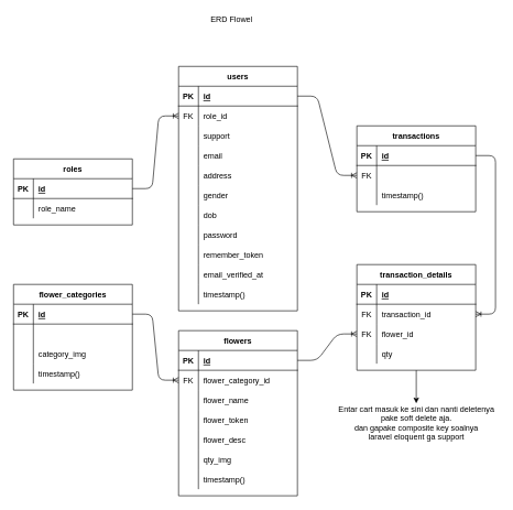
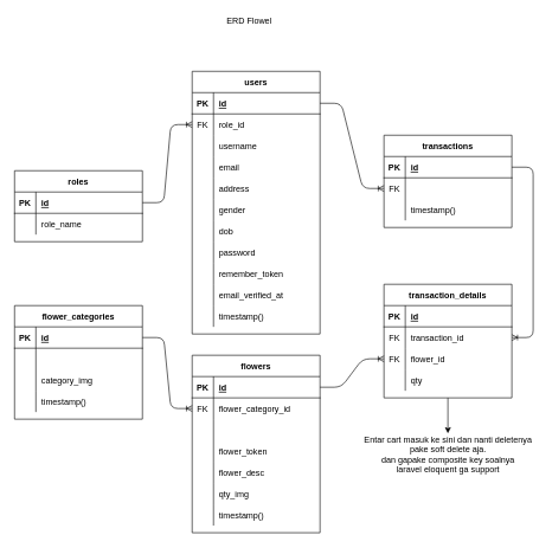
  <mxCell id="0" />
  <mxCell id="1" parent="0" />
  <mxCell id="2" value="users" style="shape=table;startSize=30;container=1;collapsible=1;childLayout=tableLayout;fixedRows=1;rowLines=0;fontStyle=1;align=center;resizeLast=1;" vertex="1" parent="1"><mxGeometry x="270" y="100" width="180" height="370" as="geometry"><mxRectangle x="320" y="300" width="60" height="30" as="alternateBounds" /></mxGeometry></mxCell>
  <mxCell id="3" value="" style="shape=partialRectangle;collapsible=0;dropTarget=0;pointerEvents=0;fillColor=none;top=0;left=0;bottom=1;right=0;points=[[0,0.5],[1,0.5]];portConstraint=eastwest;" vertex="1" parent="2"><mxGeometry y="30" width="180" height="30" as="geometry" /></mxCell>
  <mxCell id="4" value="PK" style="shape=partialRectangle;connectable=0;fillColor=none;top=0;left=0;bottom=0;right=0;fontStyle=1;overflow=hidden;" vertex="1" parent="3"><mxGeometry width="30" height="30" as="geometry" /></mxCell>
  <mxCell id="5" value="id" style="shape=partialRectangle;connectable=0;fillColor=none;top=0;left=0;bottom=0;right=0;align=left;spacingLeft=6;fontStyle=5;overflow=hidden;" vertex="1" parent="3"><mxGeometry x="30" width="150" height="30" as="geometry" /></mxCell>
  <mxCell id="6" value="" style="shape=partialRectangle;collapsible=0;dropTarget=0;pointerEvents=0;fillColor=none;top=0;left=0;bottom=0;right=0;points=[[0,0.5],[1,0.5]];portConstraint=eastwest;" vertex="1" parent="2"><mxGeometry y="60" width="180" height="30" as="geometry" /></mxCell>
  <mxCell id="7" value="FK" style="shape=partialRectangle;connectable=0;fillColor=none;top=0;left=0;bottom=0;right=0;editable=1;overflow=hidden;" vertex="1" parent="6"><mxGeometry width="30" height="30" as="geometry" /></mxCell>
  <mxCell id="8" value="role_id" style="shape=partialRectangle;connectable=0;fillColor=none;top=0;left=0;bottom=0;right=0;align=left;spacingLeft=6;overflow=hidden;" vertex="1" parent="6"><mxGeometry x="30" width="150" height="30" as="geometry" /></mxCell>
  <mxCell id="9" value="" style="shape=partialRectangle;collapsible=0;dropTarget=0;pointerEvents=0;fillColor=none;top=0;left=0;bottom=0;right=0;points=[[0,0.5],[1,0.5]];portConstraint=eastwest;" vertex="1" parent="2"><mxGeometry y="90" width="180" height="30" as="geometry" /></mxCell>
  <mxCell id="10" value="" style="shape=partialRectangle;connectable=0;fillColor=none;top=0;left=0;bottom=0;right=0;editable=1;overflow=hidden;" vertex="1" parent="9"><mxGeometry width="30" height="30" as="geometry" /></mxCell>
- <mxCell id="11" value="support" style="shape=partialRectangle;connectable=0;fillColor=none;top=0;left=0;bottom=0;right=0;align=left;spacingLeft=6;overflow=hidden;" vertex="1" parent="9"><mxGeometry x="30" width="150" height="30" as="geometry" /></mxCell>
+ <mxCell id="11" value="username" style="shape=partialRectangle;connectable=0;fillColor=none;top=0;left=0;bottom=0;right=0;align=left;spacingLeft=6;overflow=hidden;" vertex="1" parent="9"><mxGeometry x="30" width="150" height="30" as="geometry" /></mxCell>
  <mxCell id="12" value="" style="shape=partialRectangle;collapsible=0;dropTarget=0;pointerEvents=0;fillColor=none;top=0;left=0;bottom=0;right=0;points=[[0,0.5],[1,0.5]];portConstraint=eastwest;" vertex="1" parent="2"><mxGeometry y="120" width="180" height="30" as="geometry" /></mxCell>
  <mxCell id="13" value="" style="shape=partialRectangle;connectable=0;fillColor=none;top=0;left=0;bottom=0;right=0;editable=1;overflow=hidden;" vertex="1" parent="12"><mxGeometry width="30" height="30" as="geometry" /></mxCell>
  <mxCell id="14" value="email" style="shape=partialRectangle;connectable=0;fillColor=none;top=0;left=0;bottom=0;right=0;align=left;spacingLeft=6;overflow=hidden;" vertex="1" parent="12"><mxGeometry x="30" width="150" height="30" as="geometry" /></mxCell>
  <mxCell id="15" value="" style="shape=partialRectangle;collapsible=0;dropTarget=0;pointerEvents=0;fillColor=none;top=0;left=0;bottom=0;right=0;points=[[0,0.5],[1,0.5]];portConstraint=eastwest;" vertex="1" parent="2"><mxGeometry y="150" width="180" height="30" as="geometry" /></mxCell>
  <mxCell id="16" value="" style="shape=partialRectangle;connectable=0;fillColor=none;top=0;left=0;bottom=0;right=0;editable=1;overflow=hidden;" vertex="1" parent="15"><mxGeometry width="30" height="30" as="geometry" /></mxCell>
  <mxCell id="17" value="address" style="shape=partialRectangle;connectable=0;fillColor=none;top=0;left=0;bottom=0;right=0;align=left;spacingLeft=6;overflow=hidden;" vertex="1" parent="15"><mxGeometry x="30" width="150" height="30" as="geometry" /></mxCell>
  <mxCell id="18" value="" style="shape=partialRectangle;collapsible=0;dropTarget=0;pointerEvents=0;fillColor=none;top=0;left=0;bottom=0;right=0;points=[[0,0.5],[1,0.5]];portConstraint=eastwest;" vertex="1" parent="2"><mxGeometry y="180" width="180" height="30" as="geometry" /></mxCell>
  <mxCell id="19" value="" style="shape=partialRectangle;connectable=0;fillColor=none;top=0;left=0;bottom=0;right=0;editable=1;overflow=hidden;" vertex="1" parent="18"><mxGeometry width="30" height="30" as="geometry" /></mxCell>
  <mxCell id="20" value="gender" style="shape=partialRectangle;connectable=0;fillColor=none;top=0;left=0;bottom=0;right=0;align=left;spacingLeft=6;overflow=hidden;" vertex="1" parent="18"><mxGeometry x="30" width="150" height="30" as="geometry" /></mxCell>
  <mxCell id="21" value="" style="shape=partialRectangle;collapsible=0;dropTarget=0;pointerEvents=0;fillColor=none;top=0;left=0;bottom=0;right=0;points=[[0,0.5],[1,0.5]];portConstraint=eastwest;" vertex="1" parent="2"><mxGeometry y="210" width="180" height="30" as="geometry" /></mxCell>
  <mxCell id="22" value="" style="shape=partialRectangle;connectable=0;fillColor=none;top=0;left=0;bottom=0;right=0;editable=1;overflow=hidden;" vertex="1" parent="21"><mxGeometry width="30" height="30" as="geometry" /></mxCell>
  <mxCell id="23" value="dob" style="shape=partialRectangle;connectable=0;fillColor=none;top=0;left=0;bottom=0;right=0;align=left;spacingLeft=6;overflow=hidden;" vertex="1" parent="21"><mxGeometry x="30" width="150" height="30" as="geometry" /></mxCell>
  <mxCell id="24" value="" style="shape=partialRectangle;collapsible=0;dropTarget=0;pointerEvents=0;fillColor=none;top=0;left=0;bottom=0;right=0;points=[[0,0.5],[1,0.5]];portConstraint=eastwest;" vertex="1" parent="2"><mxGeometry y="240" width="180" height="30" as="geometry" /></mxCell>
  <mxCell id="25" value="" style="shape=partialRectangle;connectable=0;fillColor=none;top=0;left=0;bottom=0;right=0;editable=1;overflow=hidden;" vertex="1" parent="24"><mxGeometry width="30" height="30" as="geometry" /></mxCell>
  <mxCell id="26" value="password" style="shape=partialRectangle;connectable=0;fillColor=none;top=0;left=0;bottom=0;right=0;align=left;spacingLeft=6;overflow=hidden;" vertex="1" parent="24"><mxGeometry x="30" width="150" height="30" as="geometry" /></mxCell>
  <mxCell id="27" value="" style="shape=partialRectangle;collapsible=0;dropTarget=0;pointerEvents=0;fillColor=none;top=0;left=0;bottom=0;right=0;points=[[0,0.5],[1,0.5]];portConstraint=eastwest;" vertex="1" parent="2"><mxGeometry y="270" width="180" height="30" as="geometry" /></mxCell>
  <mxCell id="28" value="" style="shape=partialRectangle;connectable=0;fillColor=none;top=0;left=0;bottom=0;right=0;editable=1;overflow=hidden;" vertex="1" parent="27"><mxGeometry width="30" height="30" as="geometry" /></mxCell>
  <mxCell id="29" value="remember_token" style="shape=partialRectangle;connectable=0;fillColor=none;top=0;left=0;bottom=0;right=0;align=left;spacingLeft=6;overflow=hidden;" vertex="1" parent="27"><mxGeometry x="30" width="150" height="30" as="geometry" /></mxCell>
  <mxCell id="30" value="" style="shape=partialRectangle;collapsible=0;dropTarget=0;pointerEvents=0;fillColor=none;top=0;left=0;bottom=0;right=0;points=[[0,0.5],[1,0.5]];portConstraint=eastwest;" vertex="1" parent="2"><mxGeometry y="300" width="180" height="30" as="geometry" /></mxCell>
  <mxCell id="31" value="" style="shape=partialRectangle;connectable=0;fillColor=none;top=0;left=0;bottom=0;right=0;editable=1;overflow=hidden;" vertex="1" parent="30"><mxGeometry width="30" height="30" as="geometry" /></mxCell>
  <mxCell id="32" value="email_verified_at" style="shape=partialRectangle;connectable=0;fillColor=none;top=0;left=0;bottom=0;right=0;align=left;spacingLeft=6;overflow=hidden;" vertex="1" parent="30"><mxGeometry x="30" width="150" height="30" as="geometry" /></mxCell>
  <mxCell id="33" value="" style="shape=partialRectangle;collapsible=0;dropTarget=0;pointerEvents=0;fillColor=none;top=0;left=0;bottom=0;right=0;points=[[0,0.5],[1,0.5]];portConstraint=eastwest;" vertex="1" parent="2"><mxGeometry y="330" width="180" height="30" as="geometry" /></mxCell>
  <mxCell id="34" value="" style="shape=partialRectangle;connectable=0;fillColor=none;top=0;left=0;bottom=0;right=0;editable=1;overflow=hidden;" vertex="1" parent="33"><mxGeometry width="30" height="30" as="geometry" /></mxCell>
  <mxCell id="35" value="timestamp()" style="shape=partialRectangle;connectable=0;fillColor=none;top=0;left=0;bottom=0;right=0;align=left;spacingLeft=6;overflow=hidden;" vertex="1" parent="33"><mxGeometry x="30" width="150" height="30" as="geometry" /></mxCell>
  <mxCell id="36" value="roles" style="shape=table;startSize=30;container=1;collapsible=1;childLayout=tableLayout;fixedRows=1;rowLines=0;fontStyle=1;align=center;resizeLast=1;" vertex="1" parent="1"><mxGeometry x="20" y="240" width="180" height="100" as="geometry"><mxRectangle x="180" y="320" width="60" height="30" as="alternateBounds" /></mxGeometry></mxCell>
  <mxCell id="37" value="" style="shape=partialRectangle;collapsible=0;dropTarget=0;pointerEvents=0;fillColor=none;top=0;left=0;bottom=1;right=0;points=[[0,0.5],[1,0.5]];portConstraint=eastwest;" vertex="1" parent="36"><mxGeometry y="30" width="180" height="30" as="geometry" /></mxCell>
  <mxCell id="38" value="PK" style="shape=partialRectangle;connectable=0;fillColor=none;top=0;left=0;bottom=0;right=0;fontStyle=1;overflow=hidden;" vertex="1" parent="37"><mxGeometry width="30" height="30" as="geometry" /></mxCell>
  <mxCell id="39" value="id" style="shape=partialRectangle;connectable=0;fillColor=none;top=0;left=0;bottom=0;right=0;align=left;spacingLeft=6;fontStyle=5;overflow=hidden;" vertex="1" parent="37"><mxGeometry x="30" width="150" height="30" as="geometry" /></mxCell>
  <mxCell id="40" value="" style="shape=partialRectangle;collapsible=0;dropTarget=0;pointerEvents=0;fillColor=none;top=0;left=0;bottom=0;right=0;points=[[0,0.5],[1,0.5]];portConstraint=eastwest;" vertex="1" parent="36"><mxGeometry y="60" width="180" height="30" as="geometry" /></mxCell>
  <mxCell id="41" value="" style="shape=partialRectangle;connectable=0;fillColor=none;top=0;left=0;bottom=0;right=0;editable=1;overflow=hidden;" vertex="1" parent="40"><mxGeometry width="30" height="30" as="geometry" /></mxCell>
  <mxCell id="42" value="role_name" style="shape=partialRectangle;connectable=0;fillColor=none;top=0;left=0;bottom=0;right=0;align=left;spacingLeft=6;overflow=hidden;" vertex="1" parent="40"><mxGeometry x="30" width="150" height="30" as="geometry" /></mxCell>
  <mxCell id="43" value="" style="edgeStyle=entityRelationEdgeStyle;fontSize=12;html=1;endArrow=ERoneToMany;entryX=0;entryY=0.5;entryDx=0;entryDy=0;exitX=1;exitY=0.5;exitDx=0;exitDy=0;" edge="1" parent="1" source="37" target="6"><mxGeometry width="100" height="100" relative="1" as="geometry"><mxPoint x="110" y="430" as="sourcePoint" /><mxPoint x="210" y="330" as="targetPoint" /></mxGeometry></mxCell>
  <mxCell id="44" value="flowers" style="shape=table;startSize=30;container=1;collapsible=1;childLayout=tableLayout;fixedRows=1;rowLines=0;fontStyle=1;align=center;resizeLast=1;" vertex="1" parent="1"><mxGeometry x="270" y="500" width="180" height="250" as="geometry" /></mxCell>
  <mxCell id="45" value="" style="shape=partialRectangle;collapsible=0;dropTarget=0;pointerEvents=0;fillColor=none;top=0;left=0;bottom=1;right=0;points=[[0,0.5],[1,0.5]];portConstraint=eastwest;" vertex="1" parent="44"><mxGeometry y="30" width="180" height="30" as="geometry" /></mxCell>
  <mxCell id="46" value="PK" style="shape=partialRectangle;connectable=0;fillColor=none;top=0;left=0;bottom=0;right=0;fontStyle=1;overflow=hidden;" vertex="1" parent="45"><mxGeometry width="30" height="30" as="geometry" /></mxCell>
  <mxCell id="47" value="id" style="shape=partialRectangle;connectable=0;fillColor=none;top=0;left=0;bottom=0;right=0;align=left;spacingLeft=6;fontStyle=5;overflow=hidden;" vertex="1" parent="45"><mxGeometry x="30" width="150" height="30" as="geometry" /></mxCell>
  <mxCell id="48" value="" style="shape=partialRectangle;collapsible=0;dropTarget=0;pointerEvents=0;fillColor=none;top=0;left=0;bottom=0;right=0;points=[[0,0.5],[1,0.5]];portConstraint=eastwest;" vertex="1" parent="44"><mxGeometry y="60" width="180" height="30" as="geometry" /></mxCell>
  <mxCell id="49" value="FK" style="shape=partialRectangle;connectable=0;fillColor=none;top=0;left=0;bottom=0;right=0;editable=1;overflow=hidden;" vertex="1" parent="48"><mxGeometry width="30" height="30" as="geometry" /></mxCell>
  <mxCell id="50" value="flower_category_id" style="shape=partialRectangle;connectable=0;fillColor=none;top=0;left=0;bottom=0;right=0;align=left;spacingLeft=6;overflow=hidden;" vertex="1" parent="48"><mxGeometry x="30" width="150" height="30" as="geometry" /></mxCell>
  <mxCell id="51" value="" style="shape=partialRectangle;collapsible=0;dropTarget=0;pointerEvents=0;fillColor=none;top=0;left=0;bottom=0;right=0;points=[[0,0.5],[1,0.5]];portConstraint=eastwest;" vertex="1" parent="44"><mxGeometry y="90" width="180" height="30" as="geometry" /></mxCell>
  <mxCell id="52" value="" style="shape=partialRectangle;connectable=0;fillColor=none;top=0;left=0;bottom=0;right=0;editable=1;overflow=hidden;" vertex="1" parent="51"><mxGeometry width="30" height="30" as="geometry" /></mxCell>
- <mxCell id="53" value="flower_name" style="shape=partialRectangle;connectable=0;fillColor=none;top=0;left=0;bottom=0;right=0;align=left;spacingLeft=6;overflow=hidden;" vertex="1" parent="51"><mxGeometry x="30" width="150" height="30" as="geometry" /></mxCell>
  <mxCell id="54" value="" style="shape=partialRectangle;collapsible=0;dropTarget=0;pointerEvents=0;fillColor=none;top=0;left=0;bottom=0;right=0;points=[[0,0.5],[1,0.5]];portConstraint=eastwest;" vertex="1" parent="44"><mxGeometry y="120" width="180" height="30" as="geometry" /></mxCell>
  <mxCell id="55" value="" style="shape=partialRectangle;connectable=0;fillColor=none;top=0;left=0;bottom=0;right=0;editable=1;overflow=hidden;" vertex="1" parent="54"><mxGeometry width="30" height="30" as="geometry" /></mxCell>
  <mxCell id="56" value="flower_token" style="shape=partialRectangle;connectable=0;fillColor=none;top=0;left=0;bottom=0;right=0;align=left;spacingLeft=6;overflow=hidden;" vertex="1" parent="54"><mxGeometry x="30" width="150" height="30" as="geometry" /></mxCell>
  <mxCell id="57" value="" style="shape=partialRectangle;collapsible=0;dropTarget=0;pointerEvents=0;fillColor=none;top=0;left=0;bottom=0;right=0;points=[[0,0.5],[1,0.5]];portConstraint=eastwest;" vertex="1" parent="44"><mxGeometry y="150" width="180" height="30" as="geometry" /></mxCell>
  <mxCell id="58" value="" style="shape=partialRectangle;connectable=0;fillColor=none;top=0;left=0;bottom=0;right=0;editable=1;overflow=hidden;" vertex="1" parent="57"><mxGeometry width="30" height="30" as="geometry" /></mxCell>
  <mxCell id="59" value="flower_desc" style="shape=partialRectangle;connectable=0;fillColor=none;top=0;left=0;bottom=0;right=0;align=left;spacingLeft=6;overflow=hidden;" vertex="1" parent="57"><mxGeometry x="30" width="150" height="30" as="geometry" /></mxCell>
  <mxCell id="60" value="" style="shape=partialRectangle;collapsible=0;dropTarget=0;pointerEvents=0;fillColor=none;top=0;left=0;bottom=0;right=0;points=[[0,0.5],[1,0.5]];portConstraint=eastwest;" vertex="1" parent="44"><mxGeometry y="180" width="180" height="30" as="geometry" /></mxCell>
  <mxCell id="61" value="" style="shape=partialRectangle;connectable=0;fillColor=none;top=0;left=0;bottom=0;right=0;editable=1;overflow=hidden;" vertex="1" parent="60"><mxGeometry width="30" height="30" as="geometry" /></mxCell>
  <mxCell id="62" value="qty_img" style="shape=partialRectangle;connectable=0;fillColor=none;top=0;left=0;bottom=0;right=0;align=left;spacingLeft=6;overflow=hidden;" vertex="1" parent="60"><mxGeometry x="30" width="150" height="30" as="geometry" /></mxCell>
  <mxCell id="63" value="" style="shape=partialRectangle;collapsible=0;dropTarget=0;pointerEvents=0;fillColor=none;top=0;left=0;bottom=0;right=0;points=[[0,0.5],[1,0.5]];portConstraint=eastwest;" vertex="1" parent="44"><mxGeometry y="210" width="180" height="30" as="geometry" /></mxCell>
  <mxCell id="64" value="" style="shape=partialRectangle;connectable=0;fillColor=none;top=0;left=0;bottom=0;right=0;editable=1;overflow=hidden;" vertex="1" parent="63"><mxGeometry width="30" height="30" as="geometry" /></mxCell>
  <mxCell id="65" value="timestamp()" style="shape=partialRectangle;connectable=0;fillColor=none;top=0;left=0;bottom=0;right=0;align=left;spacingLeft=6;overflow=hidden;" vertex="1" parent="63"><mxGeometry x="30" width="150" height="30" as="geometry" /></mxCell>
  <mxCell id="66" value="flower_categories" style="shape=table;startSize=30;container=1;collapsible=1;childLayout=tableLayout;fixedRows=1;rowLines=0;fontStyle=1;align=center;resizeLast=1;" vertex="1" parent="1"><mxGeometry x="20" y="430" width="180" height="160" as="geometry" /></mxCell>
  <mxCell id="67" value="" style="shape=partialRectangle;collapsible=0;dropTarget=0;pointerEvents=0;fillColor=none;top=0;left=0;bottom=1;right=0;points=[[0,0.5],[1,0.5]];portConstraint=eastwest;" vertex="1" parent="66"><mxGeometry y="30" width="180" height="30" as="geometry" /></mxCell>
  <mxCell id="68" value="PK" style="shape=partialRectangle;connectable=0;fillColor=none;top=0;left=0;bottom=0;right=0;fontStyle=1;overflow=hidden;" vertex="1" parent="67"><mxGeometry width="30" height="30" as="geometry" /></mxCell>
  <mxCell id="69" value="id" style="shape=partialRectangle;connectable=0;fillColor=none;top=0;left=0;bottom=0;right=0;align=left;spacingLeft=6;fontStyle=5;overflow=hidden;" vertex="1" parent="67"><mxGeometry x="30" width="150" height="30" as="geometry" /></mxCell>
  <mxCell id="70" value="" style="shape=partialRectangle;collapsible=0;dropTarget=0;pointerEvents=0;fillColor=none;top=0;left=0;bottom=0;right=0;points=[[0,0.5],[1,0.5]];portConstraint=eastwest;" vertex="1" parent="66"><mxGeometry y="60" width="180" height="30" as="geometry" /></mxCell>
  <mxCell id="71" value="" style="shape=partialRectangle;connectable=0;fillColor=none;top=0;left=0;bottom=0;right=0;editable=1;overflow=hidden;" vertex="1" parent="70"><mxGeometry width="30" height="30" as="geometry" /></mxCell>
  <mxCell id="72" value="" style="shape=partialRectangle;collapsible=0;dropTarget=0;pointerEvents=0;fillColor=none;top=0;left=0;bottom=0;right=0;points=[[0,0.5],[1,0.5]];portConstraint=eastwest;" vertex="1" parent="66"><mxGeometry y="90" width="180" height="30" as="geometry" /></mxCell>
  <mxCell id="73" value="" style="shape=partialRectangle;connectable=0;fillColor=none;top=0;left=0;bottom=0;right=0;editable=1;overflow=hidden;" vertex="1" parent="72"><mxGeometry width="30" height="30" as="geometry" /></mxCell>
  <mxCell id="74" value="category_img" style="shape=partialRectangle;connectable=0;fillColor=none;top=0;left=0;bottom=0;right=0;align=left;spacingLeft=6;overflow=hidden;" vertex="1" parent="72"><mxGeometry x="30" width="150" height="30" as="geometry" /></mxCell>
  <mxCell id="75" value="" style="shape=partialRectangle;collapsible=0;dropTarget=0;pointerEvents=0;fillColor=none;top=0;left=0;bottom=0;right=0;points=[[0,0.5],[1,0.5]];portConstraint=eastwest;" vertex="1" parent="66"><mxGeometry y="120" width="180" height="30" as="geometry" /></mxCell>
  <mxCell id="76" value="" style="shape=partialRectangle;connectable=0;fillColor=none;top=0;left=0;bottom=0;right=0;editable=1;overflow=hidden;" vertex="1" parent="75"><mxGeometry width="30" height="30" as="geometry" /></mxCell>
  <mxCell id="77" value="timestamp()" style="shape=partialRectangle;connectable=0;fillColor=none;top=0;left=0;bottom=0;right=0;align=left;spacingLeft=6;overflow=hidden;" vertex="1" parent="75"><mxGeometry x="30" width="150" height="30" as="geometry" /></mxCell>
  <mxCell id="78" value="" style="edgeStyle=orthogonalEdgeStyle;rounded=0;orthogonalLoop=1;jettySize=auto;html=1;" edge="1" parent="1" source="79" target="106"><mxGeometry relative="1" as="geometry" /></mxCell>
  <mxCell id="79" value="transaction_details" style="shape=table;startSize=30;container=1;collapsible=1;childLayout=tableLayout;fixedRows=1;rowLines=0;fontStyle=1;align=center;resizeLast=1;" vertex="1" parent="1"><mxGeometry x="540" y="400" width="180" height="160" as="geometry" /></mxCell>
  <mxCell id="80" value="" style="shape=partialRectangle;collapsible=0;dropTarget=0;pointerEvents=0;fillColor=none;top=0;left=0;bottom=1;right=0;points=[[0,0.5],[1,0.5]];portConstraint=eastwest;" vertex="1" parent="79"><mxGeometry y="30" width="180" height="30" as="geometry" /></mxCell>
  <mxCell id="81" value="PK" style="shape=partialRectangle;connectable=0;fillColor=none;top=0;left=0;bottom=0;right=0;fontStyle=1;overflow=hidden;" vertex="1" parent="80"><mxGeometry width="30" height="30" as="geometry" /></mxCell>
  <mxCell id="82" value="id" style="shape=partialRectangle;connectable=0;fillColor=none;top=0;left=0;bottom=0;right=0;align=left;spacingLeft=6;fontStyle=5;overflow=hidden;" vertex="1" parent="80"><mxGeometry x="30" width="150" height="30" as="geometry" /></mxCell>
  <mxCell id="83" value="" style="shape=partialRectangle;collapsible=0;dropTarget=0;pointerEvents=0;fillColor=none;top=0;left=0;bottom=0;right=0;points=[[0,0.5],[1,0.5]];portConstraint=eastwest;" vertex="1" parent="79"><mxGeometry y="60" width="180" height="30" as="geometry" /></mxCell>
  <mxCell id="84" value="FK" style="shape=partialRectangle;connectable=0;fillColor=none;top=0;left=0;bottom=0;right=0;editable=1;overflow=hidden;" vertex="1" parent="83"><mxGeometry width="30" height="30" as="geometry" /></mxCell>
  <mxCell id="85" value="transaction_id" style="shape=partialRectangle;connectable=0;fillColor=none;top=0;left=0;bottom=0;right=0;align=left;spacingLeft=6;overflow=hidden;" vertex="1" parent="83"><mxGeometry x="30" width="150" height="30" as="geometry" /></mxCell>
  <mxCell id="86" value="" style="shape=partialRectangle;collapsible=0;dropTarget=0;pointerEvents=0;fillColor=none;top=0;left=0;bottom=0;right=0;points=[[0,0.5],[1,0.5]];portConstraint=eastwest;" vertex="1" parent="79"><mxGeometry y="90" width="180" height="30" as="geometry" /></mxCell>
  <mxCell id="87" value="FK" style="shape=partialRectangle;connectable=0;fillColor=none;top=0;left=0;bottom=0;right=0;editable=1;overflow=hidden;" vertex="1" parent="86"><mxGeometry width="30" height="30" as="geometry" /></mxCell>
  <mxCell id="88" value="flower_id" style="shape=partialRectangle;connectable=0;fillColor=none;top=0;left=0;bottom=0;right=0;align=left;spacingLeft=6;overflow=hidden;" vertex="1" parent="86"><mxGeometry x="30" width="150" height="30" as="geometry" /></mxCell>
  <mxCell id="89" value="" style="shape=partialRectangle;collapsible=0;dropTarget=0;pointerEvents=0;fillColor=none;top=0;left=0;bottom=0;right=0;points=[[0,0.5],[1,0.5]];portConstraint=eastwest;" vertex="1" parent="79"><mxGeometry y="120" width="180" height="30" as="geometry" /></mxCell>
  <mxCell id="90" value="" style="shape=partialRectangle;connectable=0;fillColor=none;top=0;left=0;bottom=0;right=0;editable=1;overflow=hidden;" vertex="1" parent="89"><mxGeometry width="30" height="30" as="geometry" /></mxCell>
  <mxCell id="91" value="qty" style="shape=partialRectangle;connectable=0;fillColor=none;top=0;left=0;bottom=0;right=0;align=left;spacingLeft=6;overflow=hidden;" vertex="1" parent="89"><mxGeometry x="30" width="150" height="30" as="geometry" /></mxCell>
  <mxCell id="92" value="transactions" style="shape=table;startSize=30;container=1;collapsible=1;childLayout=tableLayout;fixedRows=1;rowLines=0;fontStyle=1;align=center;resizeLast=1;" vertex="1" parent="1"><mxGeometry x="540" y="190" width="180" height="130" as="geometry" /></mxCell>
  <mxCell id="93" value="" style="shape=partialRectangle;collapsible=0;dropTarget=0;pointerEvents=0;fillColor=none;top=0;left=0;bottom=1;right=0;points=[[0,0.5],[1,0.5]];portConstraint=eastwest;" vertex="1" parent="92"><mxGeometry y="30" width="180" height="30" as="geometry" /></mxCell>
  <mxCell id="94" value="PK" style="shape=partialRectangle;connectable=0;fillColor=none;top=0;left=0;bottom=0;right=0;fontStyle=1;overflow=hidden;" vertex="1" parent="93"><mxGeometry width="30" height="30" as="geometry" /></mxCell>
  <mxCell id="95" value="id" style="shape=partialRectangle;connectable=0;fillColor=none;top=0;left=0;bottom=0;right=0;align=left;spacingLeft=6;fontStyle=5;overflow=hidden;" vertex="1" parent="93"><mxGeometry x="30" width="150" height="30" as="geometry" /></mxCell>
  <mxCell id="96" value="" style="shape=partialRectangle;collapsible=0;dropTarget=0;pointerEvents=0;fillColor=none;top=0;left=0;bottom=0;right=0;points=[[0,0.5],[1,0.5]];portConstraint=eastwest;" vertex="1" parent="92"><mxGeometry y="60" width="180" height="30" as="geometry" /></mxCell>
  <mxCell id="97" value="FK" style="shape=partialRectangle;connectable=0;fillColor=none;top=0;left=0;bottom=0;right=0;editable=1;overflow=hidden;" vertex="1" parent="96"><mxGeometry width="30" height="30" as="geometry" /></mxCell>
  <mxCell id="98" value="" style="shape=partialRectangle;collapsible=0;dropTarget=0;pointerEvents=0;fillColor=none;top=0;left=0;bottom=0;right=0;points=[[0,0.5],[1,0.5]];portConstraint=eastwest;" vertex="1" parent="92"><mxGeometry y="90" width="180" height="30" as="geometry" /></mxCell>
  <mxCell id="99" value="" style="shape=partialRectangle;connectable=0;fillColor=none;top=0;left=0;bottom=0;right=0;editable=1;overflow=hidden;" vertex="1" parent="98"><mxGeometry width="30" height="30" as="geometry" /></mxCell>
  <mxCell id="100" value="timestamp()" style="shape=partialRectangle;connectable=0;fillColor=none;top=0;left=0;bottom=0;right=0;align=left;spacingLeft=6;overflow=hidden;" vertex="1" parent="98"><mxGeometry x="30" width="150" height="30" as="geometry" /></mxCell>
  <mxCell id="101" value="" style="edgeStyle=entityRelationEdgeStyle;fontSize=12;html=1;endArrow=ERoneToMany;entryX=0;entryY=0.5;entryDx=0;entryDy=0;exitX=1;exitY=0.5;exitDx=0;exitDy=0;" edge="1" parent="1" source="67" target="48"><mxGeometry width="100" height="100" relative="1" as="geometry"><mxPoint x="140" y="900" as="sourcePoint" /><mxPoint x="240" y="800" as="targetPoint" /></mxGeometry></mxCell>
  <mxCell id="102" value="" style="edgeStyle=entityRelationEdgeStyle;fontSize=12;html=1;endArrow=ERoneToMany;exitX=1;exitY=0.5;exitDx=0;exitDy=0;entryX=0;entryY=0.5;entryDx=0;entryDy=0;" edge="1" parent="1" source="45" target="86"><mxGeometry width="100" height="100" relative="1" as="geometry"><mxPoint x="480" y="710" as="sourcePoint" /><mxPoint x="580" y="610" as="targetPoint" /></mxGeometry></mxCell>
  <mxCell id="103" value="ERD Flowel" style="text;html=1;align=center;verticalAlign=middle;resizable=0;points=[];autosize=1;" vertex="1" parent="1"><mxGeometry x="310" y="20" width="80" height="20" as="geometry" /></mxCell>
  <mxCell id="104" value="" style="edgeStyle=entityRelationEdgeStyle;fontSize=12;html=1;endArrow=ERoneToMany;entryX=1;entryY=0.5;entryDx=0;entryDy=0;exitX=1;exitY=0.5;exitDx=0;exitDy=0;" edge="1" parent="1" source="93" target="83"><mxGeometry width="100" height="100" relative="1" as="geometry"><mxPoint x="560" y="820" as="sourcePoint" /><mxPoint x="660" y="720" as="targetPoint" /></mxGeometry></mxCell>
  <mxCell id="105" value="" style="edgeStyle=entityRelationEdgeStyle;fontSize=12;html=1;endArrow=ERoneToMany;entryX=0;entryY=0.5;entryDx=0;entryDy=0;exitX=1;exitY=0.5;exitDx=0;exitDy=0;" edge="1" parent="1" source="3" target="96"><mxGeometry width="100" height="100" relative="1" as="geometry"><mxPoint x="550" y="730" as="sourcePoint" /><mxPoint x="510" y="290" as="targetPoint" /></mxGeometry></mxCell>
  <mxCell id="106" value="Entar cart masuk ke sini dan nanti deletenya&lt;br&gt;pake soft delete aja.&lt;br&gt;dan gapake composite key soalnya&lt;br&gt;laravel eloquent ga support" style="text;html=1;align=center;verticalAlign=middle;resizable=0;points=[];autosize=1;" vertex="1" parent="1"><mxGeometry x="505" y="610" width="250" height="60" as="geometry" /></mxCell>
